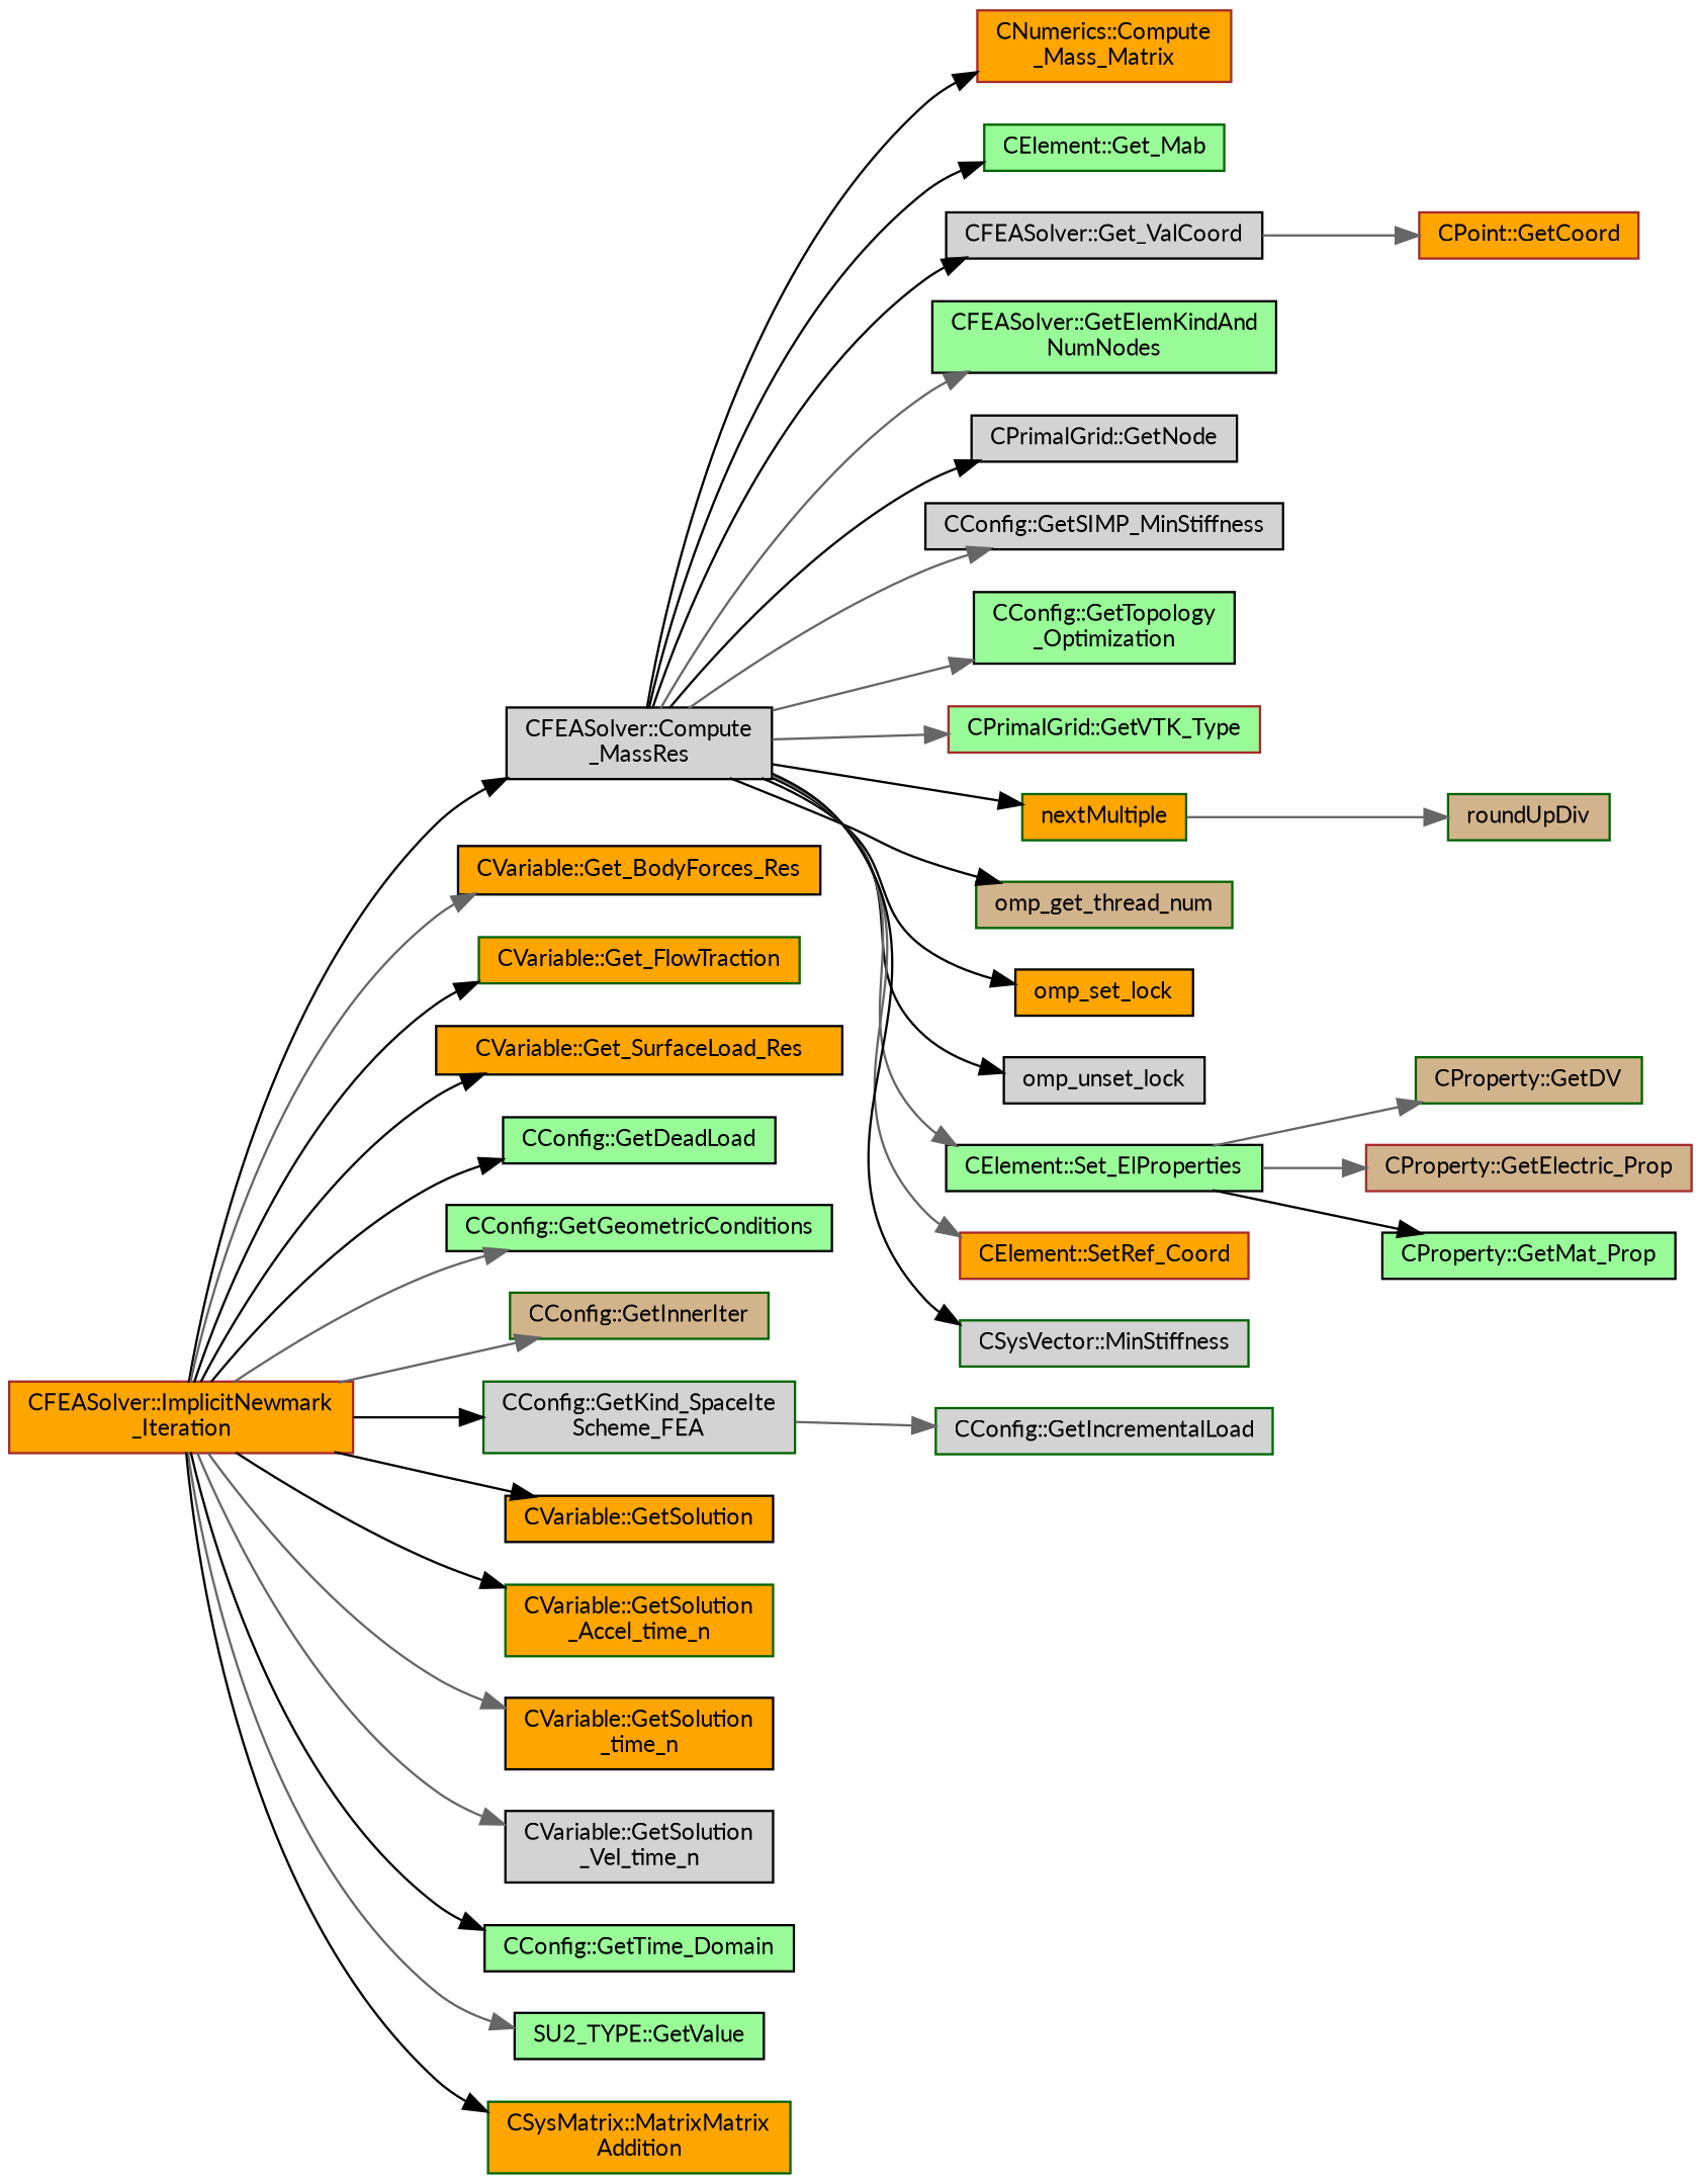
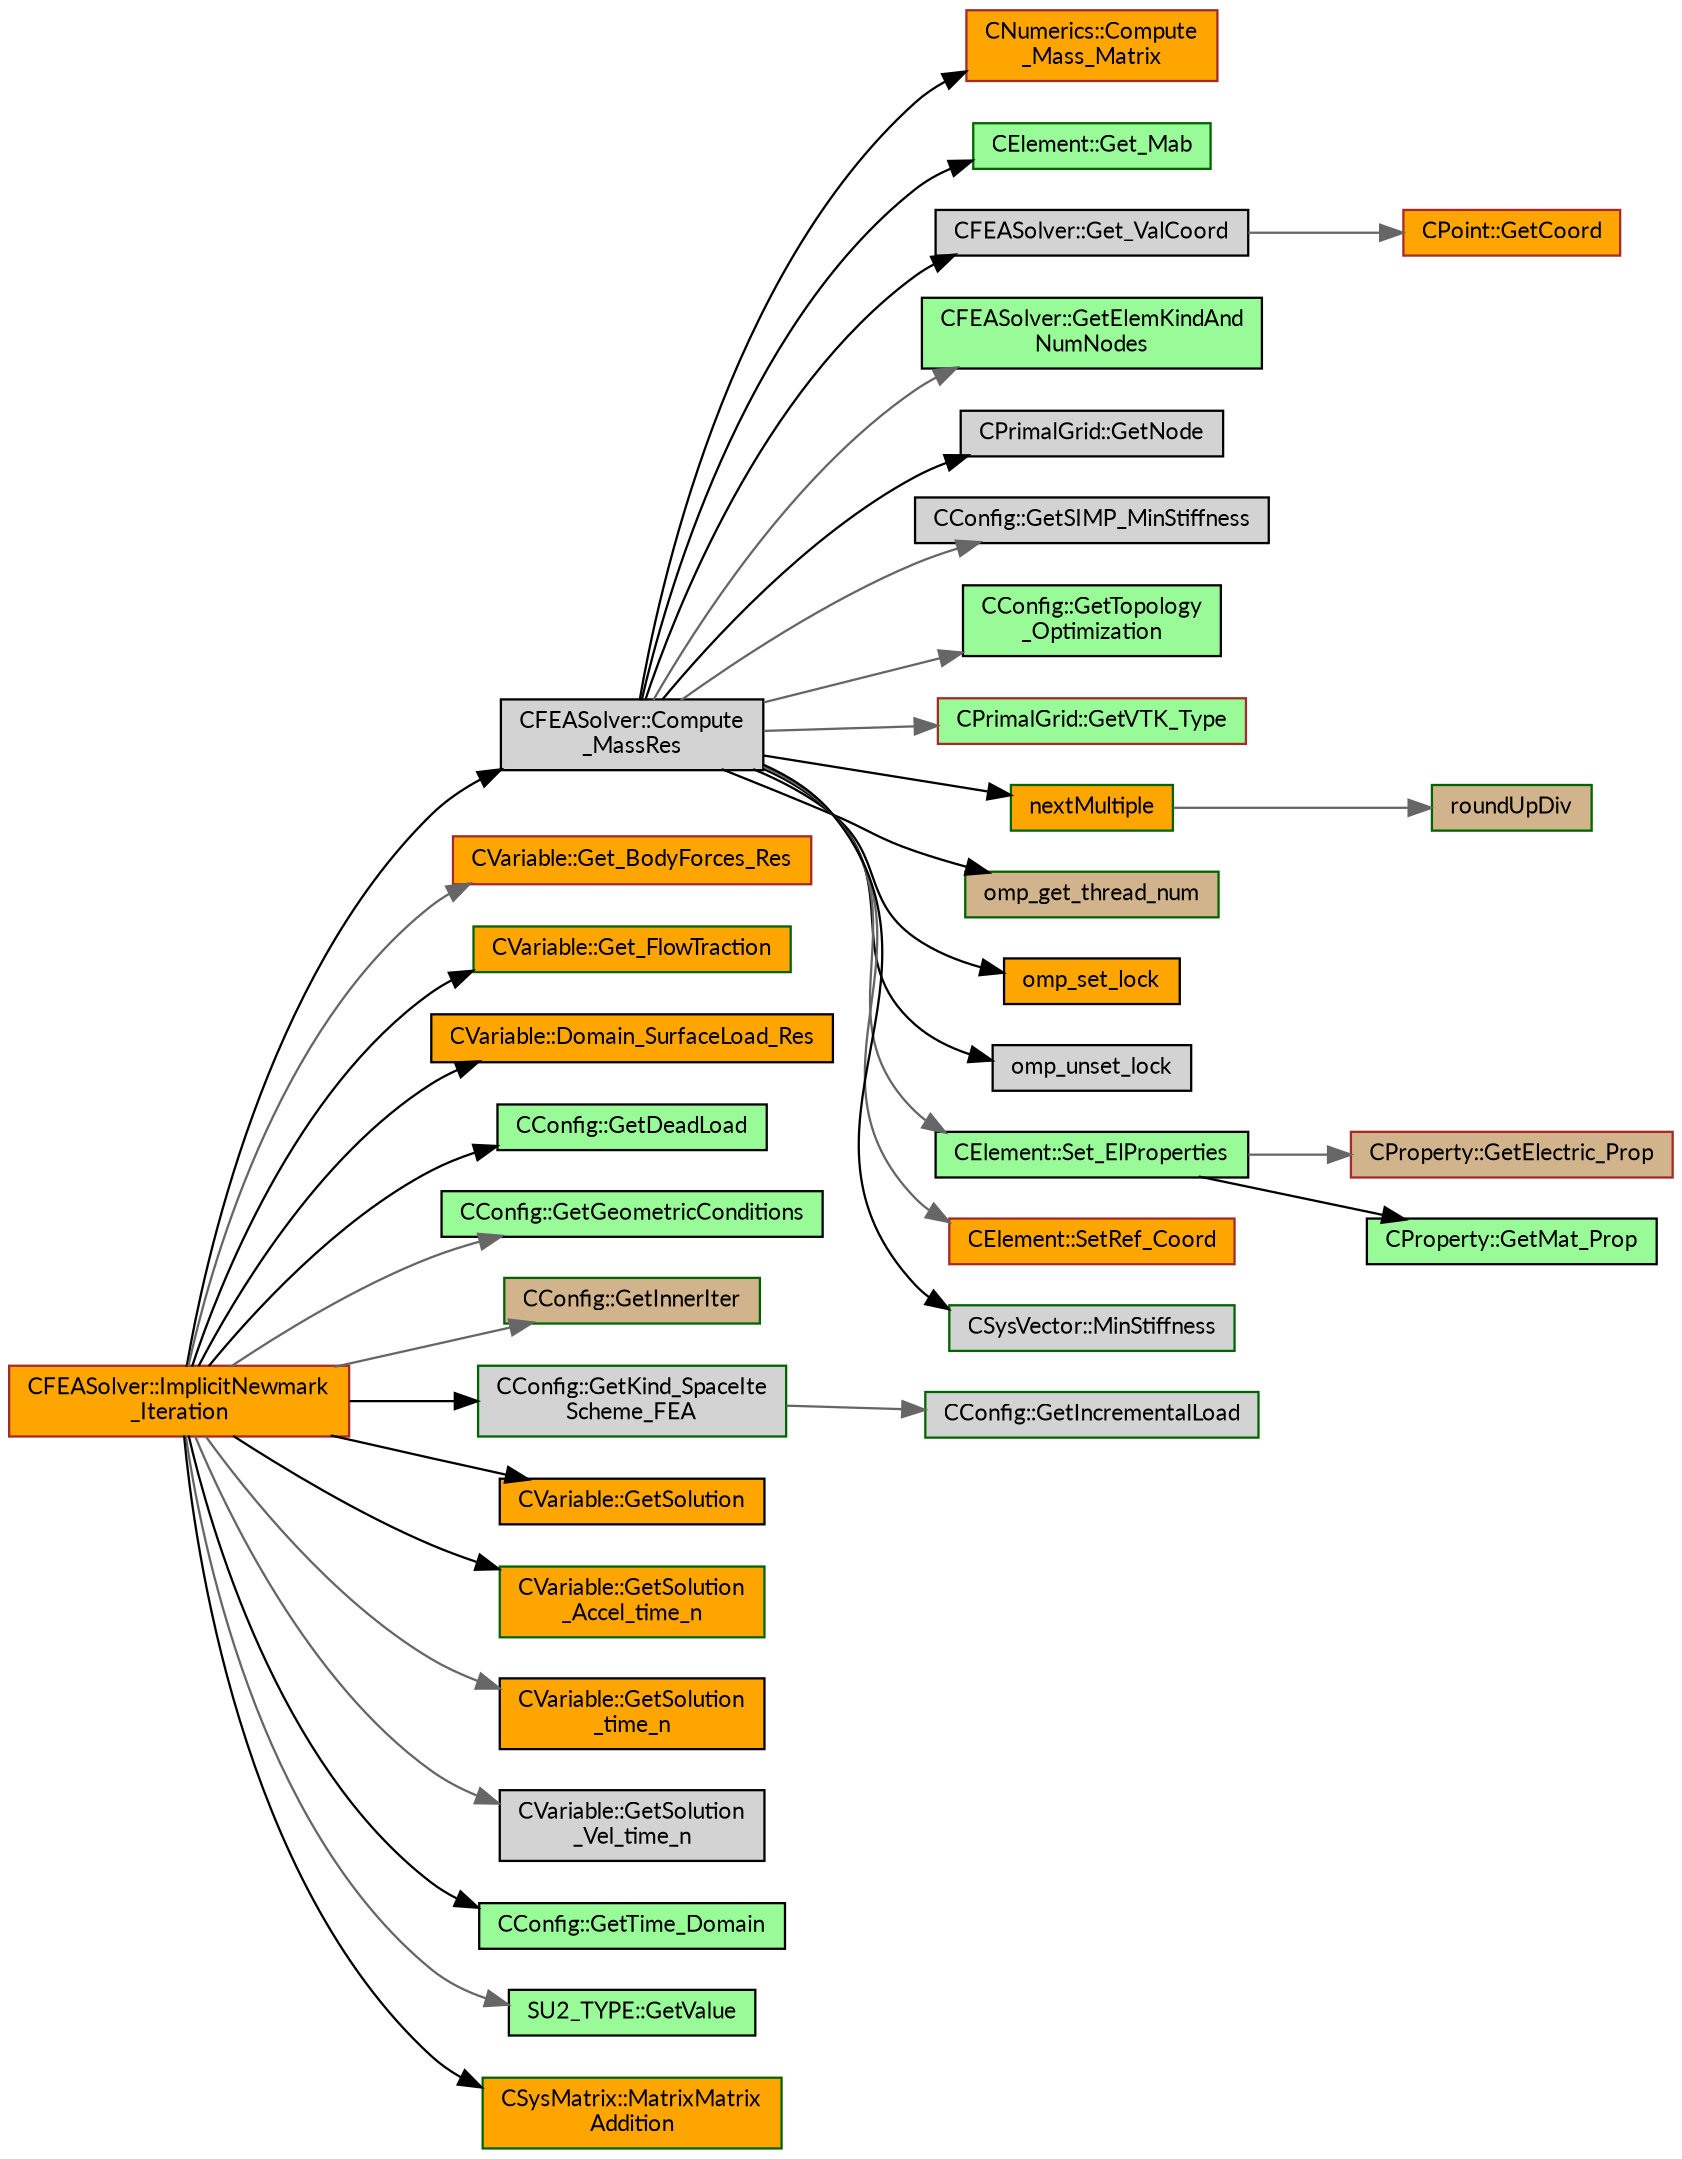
  digraph {
    fontname=Lato
    rankdir=LR
    node [color=black fillcolor=orange fontname=Lato fontsize=10 shape=record style=filled]
    edge [color=black fontname=Lato fontsize=10 labelfontname=Helvetica labelfontsize=10 style=solid]
    n1 [color=brown fontcolor=black height=0.2 label="CFEASolver::ImplicitNewmark\l_Iteration" width=0.4]
    n2 [fillcolor=lightgrey height=0.2 label="CFEASolver::Compute\l_MassRes" width=0.4]
-   n3 [height=0.2 label="CVariable::Get_BodyForces_Res" width=0.4]
+   n3 [color=brown height=0.2 label="CVariable::Get_BodyForces_Res" width=0.4]
    n4 [color=darkgreen height=0.2 label="CVariable::Get_FlowTraction" width=0.4]
-   n5 [height=0.2 label="CVariable::Get_SurfaceLoad_Res" width=0.4]
+   n5 [height=0.2 label="CVariable::Domain_SurfaceLoad_Res" width=0.4]
    n6 [fillcolor=palegreen height=0.2 label="CConfig::GetDeadLoad" width=0.4]
    n7 [fillcolor=palegreen height=0.2 label="CConfig::GetGeometricConditions" width=0.4]
    n8 [color=darkgreen fillcolor=tan height=0.2 label="CConfig::GetInnerIter" width=0.4]
    n9 [color=darkgreen fillcolor=lightgrey height=0.2 label="CConfig::GetKind_SpaceIte\lScheme_FEA" width=0.4]
    n10 [height=0.2 label="CVariable::GetSolution" width=0.4]
    n11 [color=darkgreen height=0.2 label="CVariable::GetSolution\l_Accel_time_n" width=0.4]
    n12 [height=0.2 label="CVariable::GetSolution\l_time_n" width=0.4]
    n13 [fillcolor=lightgrey height=0.2 label="CVariable::GetSolution\l_Vel_time_n" width=0.4]
    n14 [fillcolor=palegreen height=0.2 label="CConfig::GetTime_Domain" width=0.4]
    n15 [fillcolor=palegreen height=0.2 label="SU2_TYPE::GetValue" width=0.4]
    n16 [color=darkgreen height=0.2 label="CSysMatrix::MatrixMatrix\lAddition" width=0.4]
    n17 [color=brown height=0.2 label="CNumerics::Compute\l_Mass_Matrix" width=0.4]
    n18 [color=darkgreen fillcolor=palegreen height=0.2 label="CElement::Get_Mab" width=0.4]
    n19 [fillcolor=lightgrey height=0.2 label="CFEASolver::Get_ValCoord" width=0.4]
    n20 [fillcolor=palegreen height=0.2 label="CFEASolver::GetElemKindAnd\lNumNodes" width=0.4]
    n21 [fillcolor=lightgrey height=0.2 label="CPrimalGrid::GetNode" width=0.4]
    n22 [fillcolor=lightgrey height=0.2 label="CConfig::GetSIMP_MinStiffness" width=0.4]
    n23 [fillcolor=palegreen height=0.2 label="CConfig::GetTopology\l_Optimization" width=0.4]
    n24 [color=brown fillcolor=palegreen height=0.2 label="CPrimalGrid::GetVTK_Type" width=0.4]
    n25 [color=darkgreen height=0.2 label=nextMultiple width=0.4]
    n26 [color=darkgreen fillcolor=tan height=0.2 label=omp_get_thread_num width=0.4]
    n27 [height=0.2 label=omp_set_lock width=0.4]
    n28 [fillcolor=lightgrey height=0.2 label=omp_unset_lock width=0.4]
    n29 [fillcolor=palegreen height=0.2 label="CElement::Set_ElProperties" width=0.4]
    n30 [color=brown height=0.2 label="CElement::SetRef_Coord" width=0.4]
    n31 [color=darkgreen fillcolor=lightgrey height=0.2 label="CSysVector::MinStiffness" width=0.4]
    n32 [color=darkgreen fillcolor=lightgrey height=0.2 label="CConfig::GetIncrementalLoad" width=0.4]
    n33 [color=brown height=0.2 label="CPoint::GetCoord" width=0.4]
    n34 [color=darkgreen fillcolor=tan height=0.2 label=roundUpDiv width=0.4]
-   n35 [color=darkgreen fillcolor=tan height=0.2 label="CProperty::GetDV" width=0.4]
    n36 [color=brown fillcolor=tan height=0.2 label="CProperty::GetElectric_Prop" width=0.4]
    n37 [fillcolor=palegreen height=0.2 label="CProperty::GetMat_Prop" width=0.4]
    n1 -> n2
    n1 -> n3 [color=gray40]
    n1 -> n4
    n1 -> n5
    n1 -> n6
    n1 -> n7 [color=gray40]
    n1 -> n8 [color=gray40]
    n1 -> n9
    n1 -> n10
    n1 -> n11
    n1 -> n12 [color=gray40]
    n1 -> n13 [color=gray40]
    n1 -> n14
    n1 -> n15 [color=gray40]
    n1 -> n16
    n2 -> n17
    n2 -> n18
    n2 -> n19
    n2 -> n20 [color=gray40]
    n2 -> n21
    n2 -> n22 [color=gray40]
    n2 -> n23 [color=gray40]
    n2 -> n24 [color=gray40]
    n2 -> n25
    n2 -> n26
    n2 -> n27
    n2 -> n28
    n2 -> n29 [color=gray40]
    n2 -> n30 [color=gray40]
    n2 -> n31
    n9 -> n32 [color=gray40]
    n19 -> n33 [color=gray40]
    n25 -> n34 [color=gray40]
-   n29 -> n35 [color=gray40]
    n29 -> n36 [color=gray40]
    n29 -> n37
  }
